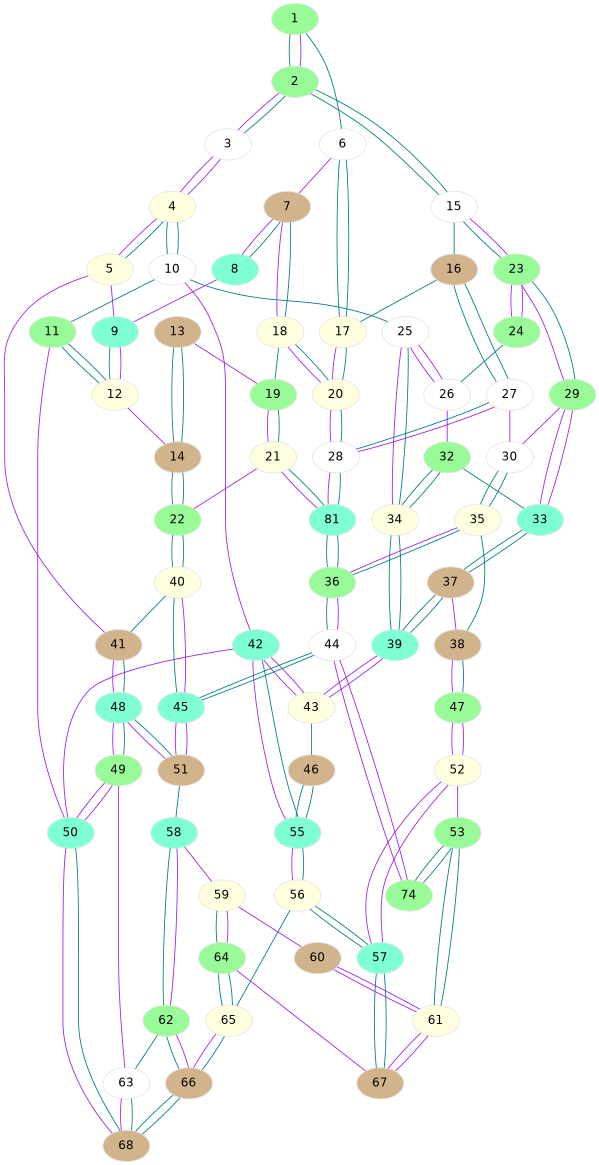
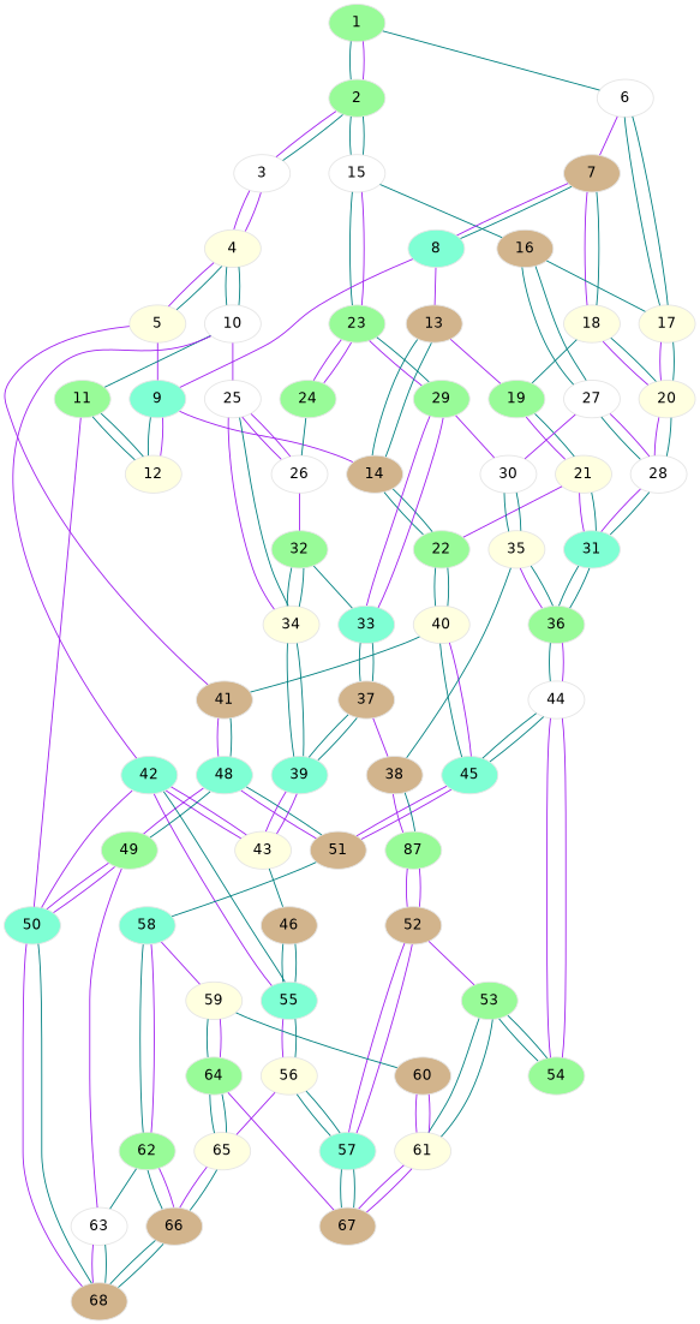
  graph {
    fontname="DejaVu Sans"
    node [color=gray90 fillcolor=palegreen fontname="DejaVu Sans" style=filled]
    edge [color=teal fontname="DejaVu Sans"]
    1
    2
    6 [fillcolor=white]
    3 [fillcolor=white]
    15 [fillcolor=white]
    7 [fillcolor=tan]
    17 [fillcolor=lightyellow]
    4 [fillcolor=lightyellow]
    16 [fillcolor=tan]
    23
    5 [fillcolor=lightyellow]
    10 [fillcolor=white]
    9 [fillcolor=aquamarine]
    41 [fillcolor=tan]
    11
    25 [fillcolor=white]
    42 [fillcolor=aquamarine]
    12 [fillcolor=lightyellow]
    8 [fillcolor=aquamarine]
    18 [fillcolor=lightyellow]
    20 [fillcolor=lightyellow]
    13 [fillcolor=tan]
    19
    14 [fillcolor=tan]
    50 [fillcolor=aquamarine]
    26 [fillcolor=white]
    34 [fillcolor=lightyellow]
    43 [fillcolor=lightyellow]
    55 [fillcolor=aquamarine]
    48 [fillcolor=aquamarine]
    68 [fillcolor=tan]
    22
    21 [fillcolor=lightyellow]
    40 [fillcolor=lightyellow]
    27 [fillcolor=white]
    24
    29
    28 [fillcolor=white]
    30 [fillcolor=white]
-   31 [fillcolor=aquamarine label=81]
+   31 [fillcolor=aquamarine]
    36
    45 [fillcolor=aquamarine]
    33 [fillcolor=aquamarine]
    32
    39 [fillcolor=aquamarine]
    35 [fillcolor=lightyellow]
    37 [fillcolor=tan]
    38 [fillcolor=tan]
    44 [fillcolor=white]
-   47
-   54 [label=74]
-   52 [fillcolor=lightyellow]
+   47 [label=87]
+   54
+   52 [fillcolor=tan]
    46 [fillcolor=tan]
    51 [fillcolor=tan]
    49
    56 [fillcolor=lightyellow]
    58 [fillcolor=aquamarine]
    53
    57 [fillcolor=aquamarine]
    63 [fillcolor=white]
    59 [fillcolor=lightyellow]
    62
    61 [fillcolor=lightyellow]
    67 [fillcolor=tan]
    65 [fillcolor=lightyellow]
    66 [fillcolor=tan]
    60 [fillcolor=tan]
    64
    1 -- 2
    1 -- 2 [color=purple]
    1 -- 6
    2 -- 3 [color=purple]
    2 -- 3
    2 -- 15
    2 -- 15
    6 -- 7 [color=purple]
    6 -- 17
    6 -- 17
    3 -- 4 [color=purple]
    3 -- 4 [color=purple]
    15 -- 16
    15 -- 23
    15 -- 23 [color=purple]
    7 -- 8 [color=purple]
    7 -- 8
    7 -- 18 [color=purple]
    7 -- 18
    17 -- 20 [color=purple]
    17 -- 20
    4 -- 5 [color=purple]
    4 -- 5
    4 -- 10
    4 -- 10
    16 -- 17
    16 -- 27
    16 -- 27
    23 -- 24 [color=purple]
    23 -- 24 [color=purple]
    23 -- 29 [color=purple]
    23 -- 29
    5 -- 9 [color=purple]
    5 -- 41 [color=purple]
    10 -- 11
-   10 -- 25
+   10 -- 25 [color=purple]
    10 -- 42 [color=purple]
    9 -- 12
    9 -- 12 [color=purple]
    41 -- 48 [color=purple]
    41 -- 48
    11 -- 12
    11 -- 12
    11 -- 50 [color=purple]
    25 -- 26 [color=purple]
    25 -- 26 [color=purple]
    25 -- 34 [color=purple]
    25 -- 34
    42 -- 50 [color=purple]
    42 -- 43 [color=purple]
    42 -- 43 [color=purple]
    42 -- 55 [color=purple]
    42 -- 55
-   12 -- 14 [color=purple]
+   9 -- 14 [color=purple]
    8 -- 9 [color=purple]
+   8 -- 13 [color=purple]
    18 -- 20 [color=purple]
    18 -- 20
    18 -- 19
    20 -- 28 [color=purple]
    20 -- 28
    13 -- 19 [color=purple]
    13 -- 14
    13 -- 14
    19 -- 21 [color=purple]
    19 -- 21
    14 -- 22
    14 -- 22
    50 -- 68 [color=purple]
    50 -- 68
    26 -- 32 [color=purple]
    34 -- 39
    34 -- 39
    43 -- 46
    55 -- 56 [color=purple]
    55 -- 56
    48 -- 51 [color=purple]
    48 -- 51
    48 -- 49 [color=purple]
    48 -- 49
    22 -- 40
    22 -- 40
    21 -- 22 [color=purple]
    21 -- 31 [color=purple]
    21 -- 31
    40 -- 41
    40 -- 45
    40 -- 45 [color=purple]
    27 -- 28
    27 -- 28 [color=purple]
    27 -- 30 [color=purple]
    24 -- 26
    29 -- 30 [color=purple]
    29 -- 33 [color=purple]
    29 -- 33 [color=purple]
    28 -- 31 [color=purple]
    28 -- 31
    30 -- 35
    30 -- 35
    31 -- 36
    31 -- 36
    36 -- 44
    36 -- 44 [color=purple]
    45 -- 51 [color=purple]
    45 -- 51 [color=purple]
    33 -- 37
    33 -- 37
    32 -- 34
    32 -- 34
    32 -- 33
    39 -- 43 [color=purple]
    39 -- 43 [color=purple]
    35 -- 36 [color=purple]
    35 -- 36
    35 -- 38
    37 -- 39
    37 -- 39
    37 -- 38 [color=purple]
    38 -- 47 [color=purple]
    38 -- 47
    44 -- 45
    44 -- 45
    44 -- 54 [color=purple]
    44 -- 54 [color=purple]
    47 -- 52 [color=purple]
    47 -- 52 [color=purple]
    52 -- 53 [color=purple]
    52 -- 57 [color=purple]
    52 -- 57 [color=purple]
    46 -- 55
    46 -- 55
    51 -- 58
    49 -- 50 [color=purple]
    49 -- 50 [color=purple]
    49 -- 63 [color=purple]
    56 -- 57
    56 -- 57
-   56 -- 65
+   56 -- 65 [color=purple]
    58 -- 59 [color=purple]
    58 -- 62
    58 -- 62 [color=purple]
    53 -- 54
    53 -- 54
    53 -- 61
    53 -- 61
    57 -- 67
    57 -- 67
    63 -- 68 [color=purple]
    63 -- 68
-   59 -- 60 [color=purple]
+   59 -- 60
    59 -- 64
    59 -- 64 [color=purple]
    62 -- 63
    62 -- 66
    62 -- 66 [color=purple]
    61 -- 67 [color=purple]
    61 -- 67 [color=purple]
    65 -- 66 [color=purple]
    65 -- 66
    66 -- 68
    66 -- 68
    60 -- 61 [color=purple]
    60 -- 61 [color=purple]
    64 -- 67 [color=purple]
    64 -- 65
    64 -- 65
  }
